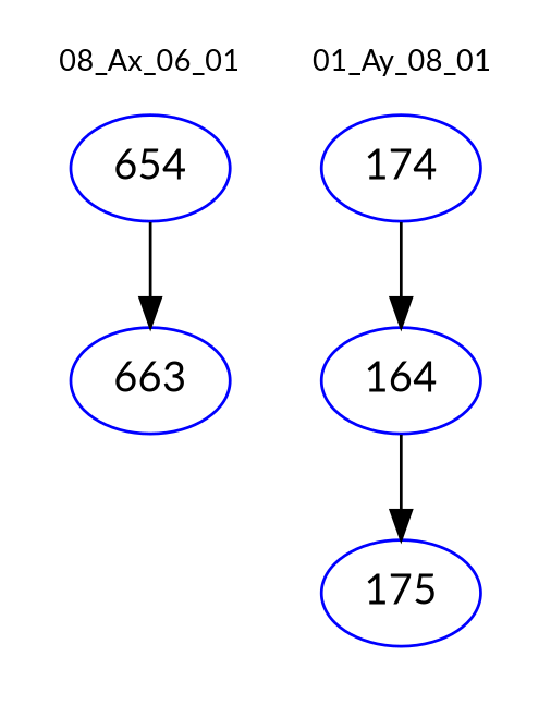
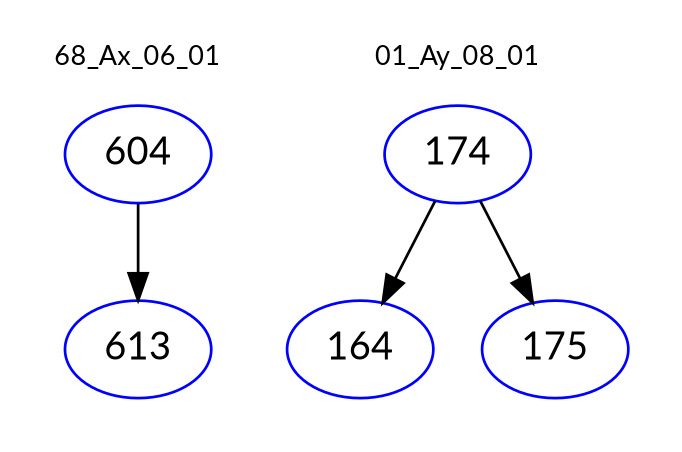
  digraph {
    fontname=Lato
    node [color=blue fontname=Lato]
    edge [color=black fontname=Lato]
-   n1 [label=654]
-   n2 [label=663]
+   n1 [label=604]
+   n2 [label=613]
    n3 [label=174]
    n4 [label=164]
    n5 [label=175]
    subgraph cluster_1 {
      color=white
      fontsize=10
-     label="08_Ax_06_01"
+     label="68_Ax_06_01"
      n1
      n2
    }
    subgraph cluster_2 {
      color=white
      fontsize=10
      label="01_Ay_08_01"
      n3
      n4
      n5
    }
    n1 -> n2
    n3 -> n4
-   n4 -> n5
+   n3 -> n5
  }
